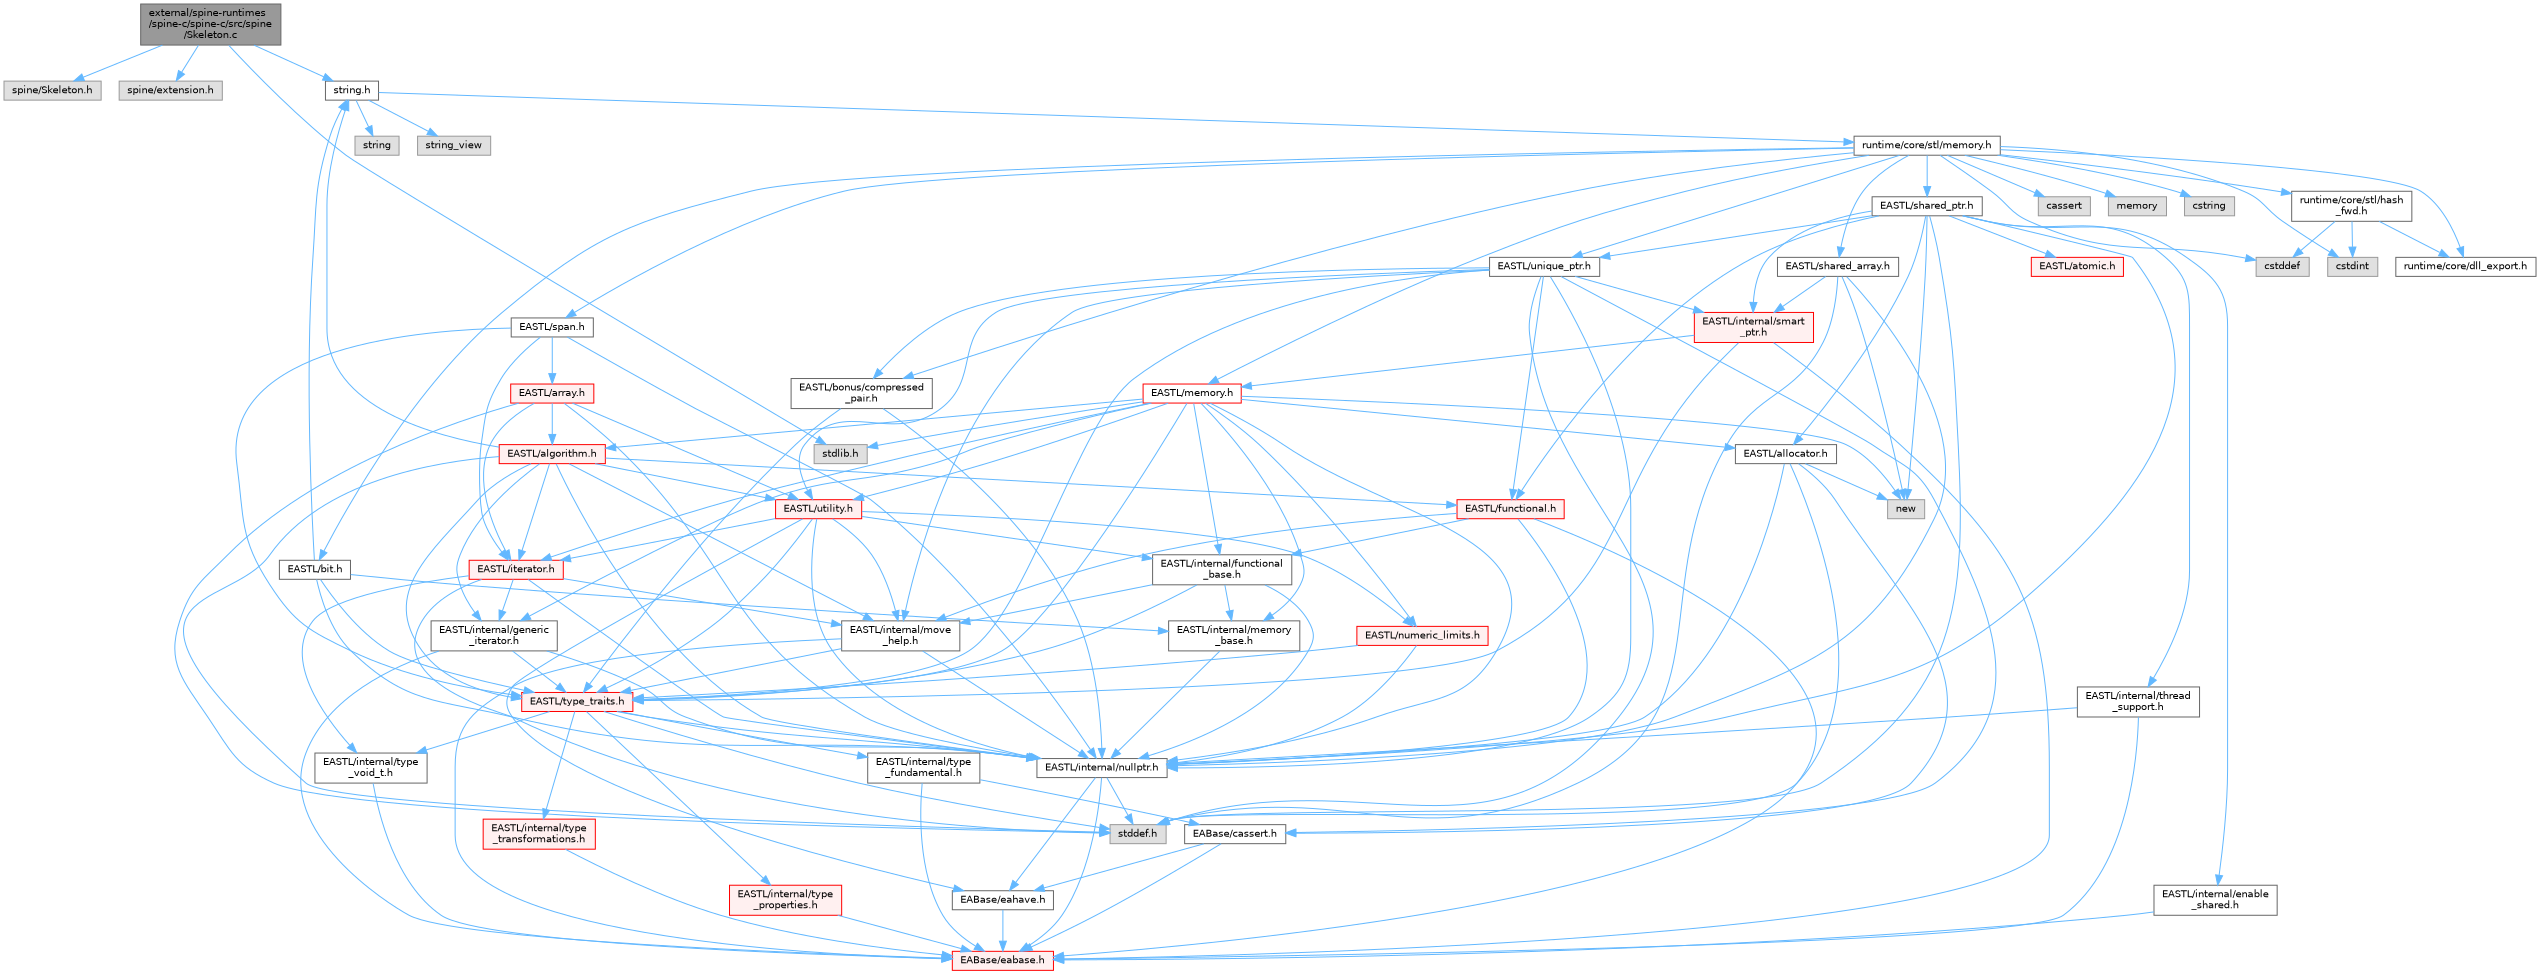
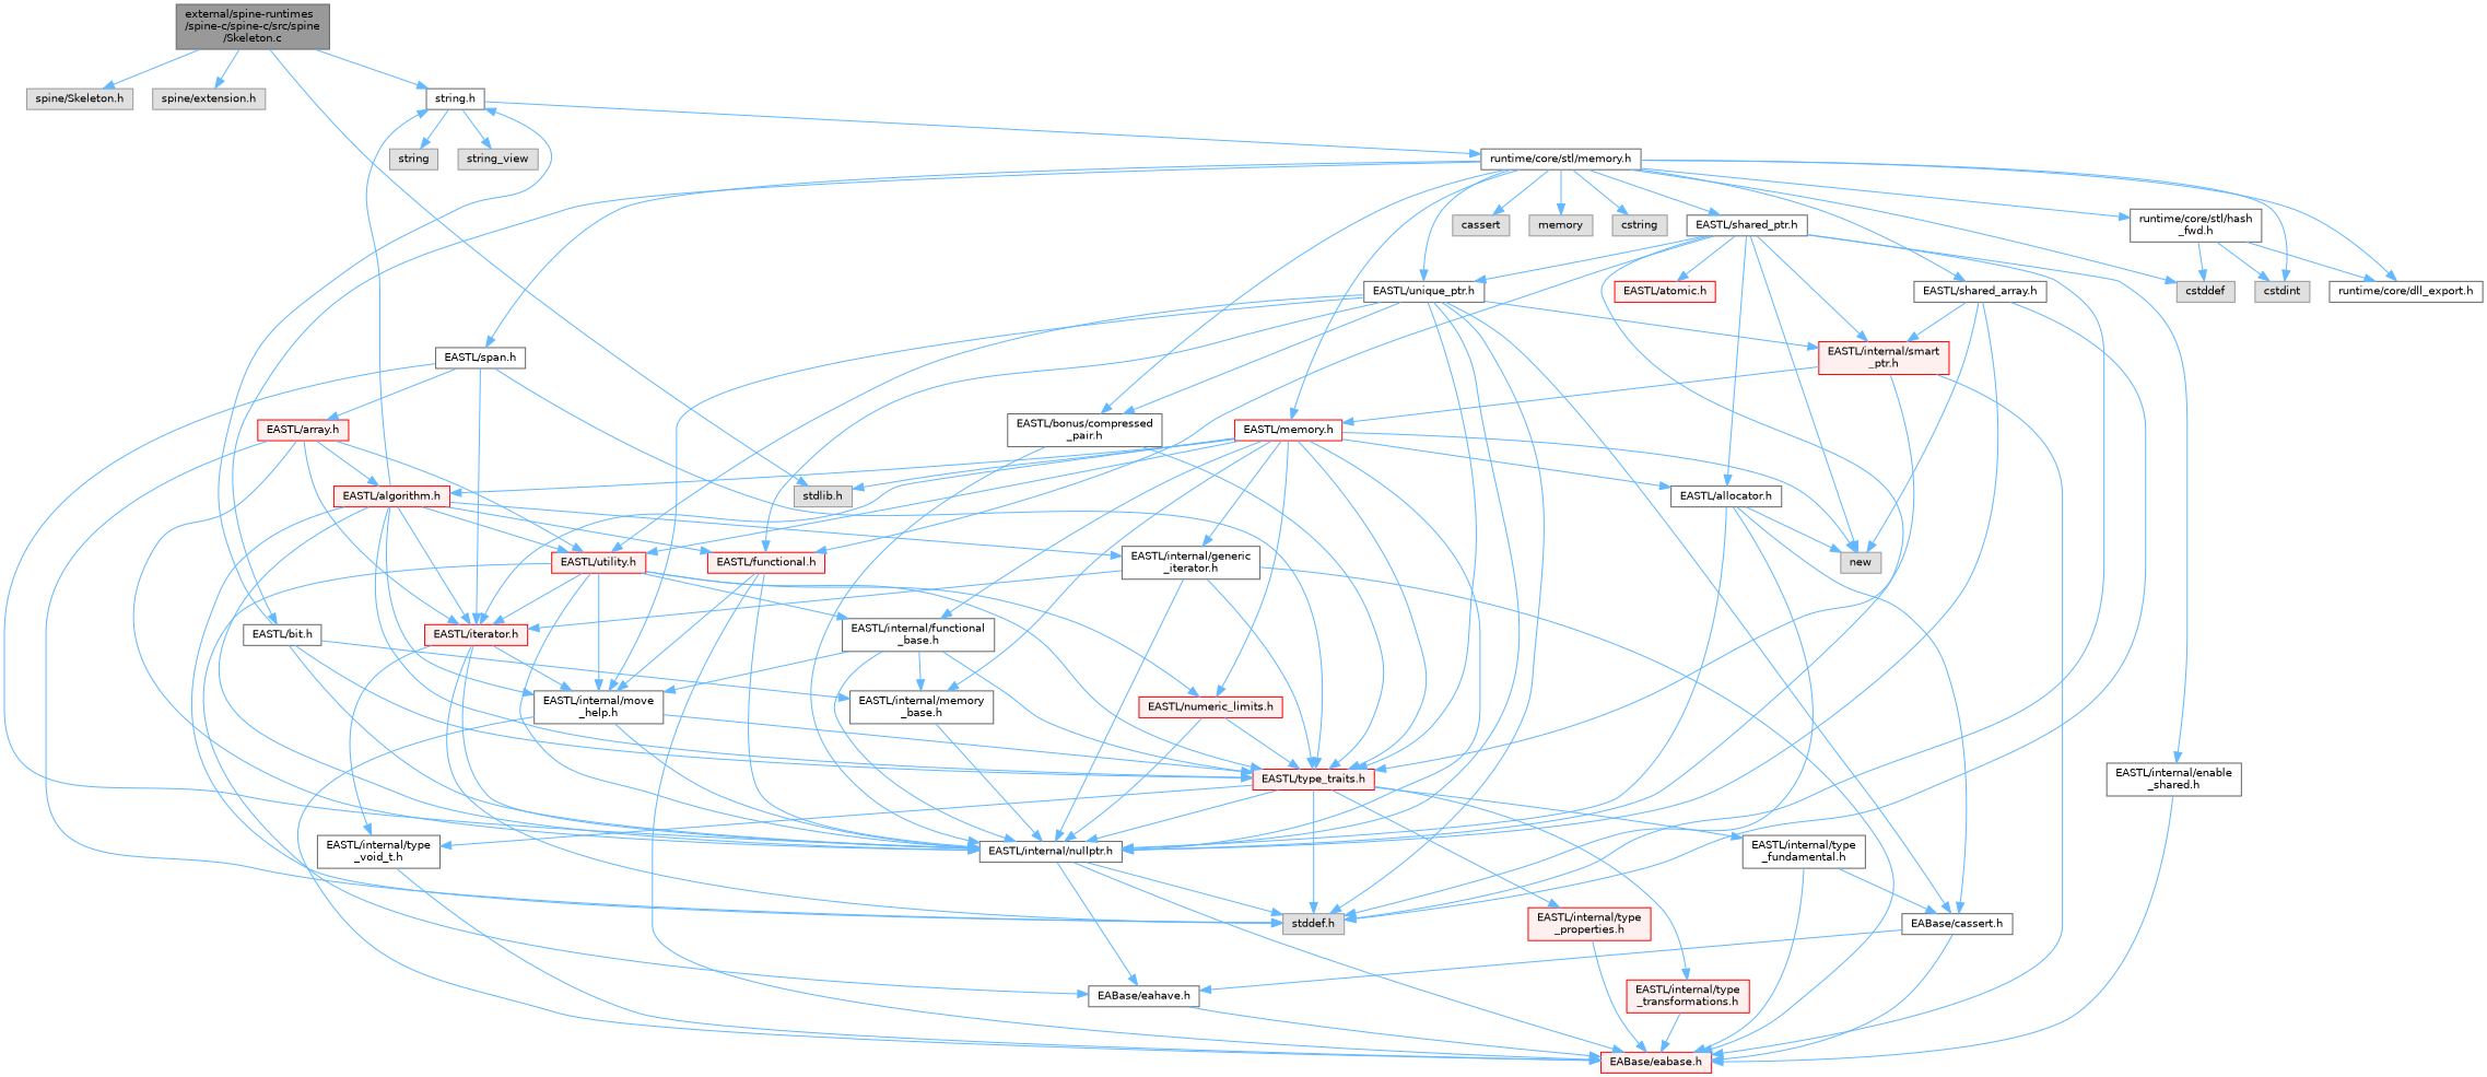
  digraph {
    node [color=grey40 fillcolor=white fontname=Helvetica fontsize=10 shape=box style=filled]
    edge [color=steelblue1 fontname=Helvetica fontsize=10 labelfontname=Helvetica labelfontsize=10 style=solid]
    n1 [color=gray40 fillcolor=grey60 fontcolor=black height=0.2 label="external/spine-runtimes\l/spine-c/spine-c/src/spine\l/Skeleton.c" width=0.4]
    n2 [color=grey60 fillcolor="#E0E0E0" height=0.2 label="spine/Skeleton.h" width=0.4]
    n3 [color=grey60 fillcolor="#E0E0E0" height=0.2 label="spine/extension.h" width=0.4]
    n4 [color=grey60 fillcolor="#E0E0E0" height=0.2 label="stdlib.h" width=0.4]
    n5 [height=0.2 label="string.h" width=0.4]
    n6 [color=grey60 fillcolor="#E0E0E0" height=0.2 label=string width=0.4]
    n7 [color=grey60 fillcolor="#E0E0E0" height=0.2 label=string_view width=0.4]
    n8 [height=0.2 label="runtime/core/stl/memory.h" width=0.4]
    n9 [color=grey60 fillcolor="#E0E0E0" height=0.2 label=cstddef width=0.4]
    n10 [color=grey60 fillcolor="#E0E0E0" height=0.2 label=cstdint width=0.4]
    n11 [color=grey60 fillcolor="#E0E0E0" height=0.2 label=cassert width=0.4]
    n12 [color=grey60 fillcolor="#E0E0E0" height=0.2 label=memory width=0.4]
    n13 [color=grey60 fillcolor="#E0E0E0" height=0.2 label=cstring width=0.4]
    n14 [height=0.2 label="EASTL/bit.h" width=0.4]
    n15 [color=red height=0.2 label="EASTL/memory.h" width=0.4]
    n16 [height=0.2 label="EASTL/shared_array.h" width=0.4]
    n17 [height=0.2 label="EASTL/unique_ptr.h" width=0.4]
    n18 [height=0.2 label="EASTL/bonus/compressed\l_pair.h" width=0.4]
    n19 [height=0.2 label="EASTL/shared_ptr.h" width=0.4]
    n20 [height=0.2 label="EASTL/span.h" width=0.4]
    n21 [height=0.2 label="runtime/core/dll_export.h" width=0.4]
    n22 [height=0.2 label="runtime/core/stl/hash\l_fwd.h" width=0.4]
    n23 [height=0.2 label="EASTL/internal/nullptr.h" width=0.4]
    n24 [height=0.2 label="EASTL/internal/memory\l_base.h" width=0.4]
    n25 [color=red fillcolor="#FFF0F0" height=0.2 label="EASTL/type_traits.h" width=0.4]
    n26 [height=0.2 label="EASTL/internal/generic\l_iterator.h" width=0.4]
    n27 [color=red fillcolor="#FFF0F0" height=0.2 label="EASTL/iterator.h" width=0.4]
    n28 [height=0.2 label="EASTL/internal/functional\l_base.h" width=0.4]
    n29 [color=red fillcolor="#FFF0F0" height=0.2 label="EASTL/algorithm.h" width=0.4]
    n30 [color=red fillcolor="#FFF0F0" height=0.2 label="EASTL/utility.h" width=0.4]
    n31 [color=red fillcolor="#FFF0F0" height=0.2 label="EASTL/numeric_limits.h" width=0.4]
    n32 [height=0.2 label="EASTL/allocator.h" width=0.4]
    n33 [color=grey60 fillcolor="#E0E0E0" height=0.2 label=new width=0.4]
    n34 [color=grey60 fillcolor="#E0E0E0" height=0.2 label="stddef.h" width=0.4]
    n35 [color=red fillcolor="#FFF0F0" height=0.2 label="EASTL/internal/smart\l_ptr.h" width=0.4]
    n36 [height=0.2 label="EABase/cassert.h" width=0.4]
    n37 [height=0.2 label="EASTL/internal/move\l_help.h" width=0.4]
    n38 [color=red fillcolor="#FFF0F0" height=0.2 label="EASTL/functional.h" width=0.4]
-   n39 [height=0.2 label="EASTL/internal/thread\l_support.h" width=0.4]
    n40 [color=red fillcolor="#FFF0F0" height=0.2 label="EASTL/atomic.h" width=0.4]
    n41 [height=0.2 label="EASTL/internal/enable\l_shared.h" width=0.4]
    n42 [color=red fillcolor="#FFF0F0" height=0.2 label="EASTL/array.h" width=0.4]
    n43 [color=red fillcolor="#FFF0F0" height=0.2 label="EABase/eabase.h" width=0.4]
    n44 [height=0.2 label="EABase/eahave.h" width=0.4]
    n45 [height=0.2 label="EASTL/internal/type\l_fundamental.h" width=0.4]
    n46 [color=red fillcolor="#FFF0F0" height=0.2 label="EASTL/internal/type\l_transformations.h" width=0.4]
    n47 [height=0.2 label="EASTL/internal/type\l_void_t.h" width=0.4]
    n48 [color=red fillcolor="#FFF0F0" height=0.2 label="EASTL/internal/type\l_properties.h" width=0.4]
    n1 -> n2
    n1 -> n3
    n1 -> n4
    n1 -> n5
    n5 -> n6
    n5 -> n7
    n5 -> n8
    n8 -> n9
    n8 -> n10
    n8 -> n11
    n8 -> n12
    n8 -> n13
    n8 -> n14
    n8 -> n15
    n8 -> n16
    n8 -> n17
    n8 -> n18
    n8 -> n19
    n8 -> n20
    n8 -> n21
    n8 -> n22
    n14 -> n5
    n14 -> n23
    n14 -> n24
    n14 -> n25
    n15 -> n4
    n15 -> n23
    n15 -> n24
    n15 -> n25
    n15 -> n26
    n15 -> n27
    n15 -> n28
    n15 -> n29
    n15 -> n30
    n15 -> n31
    n15 -> n32
    n15 -> n33
    n16 -> n23
    n16 -> n33
    n16 -> n34
    n16 -> n35
    n17 -> n18
    n17 -> n23
    n17 -> n25
    n17 -> n30
    n17 -> n34
    n17 -> n35
    n17 -> n36
    n17 -> n37
    n17 -> n38
    n18 -> n23
    n18 -> n25
    n19 -> n17
    n19 -> n23
    n19 -> n32
    n19 -> n33
    n19 -> n34
    n19 -> n35
    n19 -> n38
-   n19 -> n39
    n19 -> n40
    n19 -> n41
    n20 -> n23
    n20 -> n25
    n20 -> n27
    n20 -> n42
    n22 -> n9
    n22 -> n10
    n22 -> n21
    n23 -> n34
    n23 -> n43
    n23 -> n44
    n24 -> n23
    n25 -> n23
    n25 -> n34
    n25 -> n45
    n25 -> n46
    n25 -> n47
    n25 -> n48
    n26 -> n23
    n26 -> n25
-   n27 -> n26
+   n26 -> n27
    n26 -> n43
    n27 -> n23
    n27 -> n34
    n27 -> n37
    n27 -> n47
    n28 -> n23
    n28 -> n24
    n28 -> n25
    n28 -> n37
    n29 -> n5
    n29 -> n23
    n29 -> n25
    n29 -> n26
    n29 -> n27
    n29 -> n30
    n29 -> n34
    n29 -> n37
    n29 -> n38
    n30 -> n23
    n30 -> n25
    n30 -> n27
    n30 -> n28
    n30 -> n31
    n30 -> n37
    n30 -> n44
    n31 -> n23
    n31 -> n25
    n32 -> n23
    n32 -> n33
    n32 -> n34
    n32 -> n36
    n35 -> n15
    n35 -> n25
    n35 -> n43
    n36 -> n43
    n36 -> n44
    n37 -> n23
    n37 -> n25
    n37 -> n43
    n38 -> n23
-   n38 -> n28
    n38 -> n37
    n38 -> n43
-   n39 -> n23
-   n39 -> n43
    n41 -> n43
    n42 -> n23
    n42 -> n27
    n42 -> n29
    n42 -> n30
    n42 -> n34
    n44 -> n43
    n45 -> n36
    n45 -> n43
    n46 -> n43
    n47 -> n43
    n48 -> n43
  }
